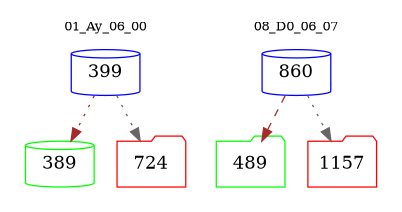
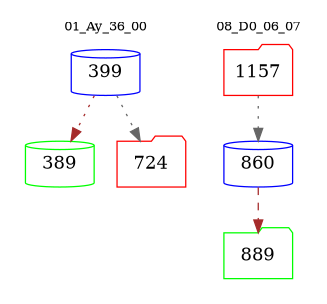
  digraph {
    node [color=blue shape=cylinder]
    edge [color=brown style=dotted]
    n1 [label=399]
    n2 [color=green label=389]
    n3 [color=red label=724 shape=folder]
    n4 [label=860]
-   n5 [color=green label=489 shape=folder]
+   n5 [color=green label=889 shape=folder]
    n6 [color=red label=1157 shape=folder]
    subgraph cluster_1 {
      color=white
      fontsize=10
-     label="01_Ay_06_00"
+     label="01_Ay_36_00"
      n1
      n2
      n3
    }
    subgraph cluster_2 {
      color=white
      fontsize=10
      label="08_D0_06_07"
      n4
      n5
      n6
    }
    n1 -> n2
    n1 -> n3 [color=gray40]
    n4 -> n5 [style=dashed]
-   n4 -> n6 [color=gray40]
+   n6 -> n4 [color=gray40]
  }
